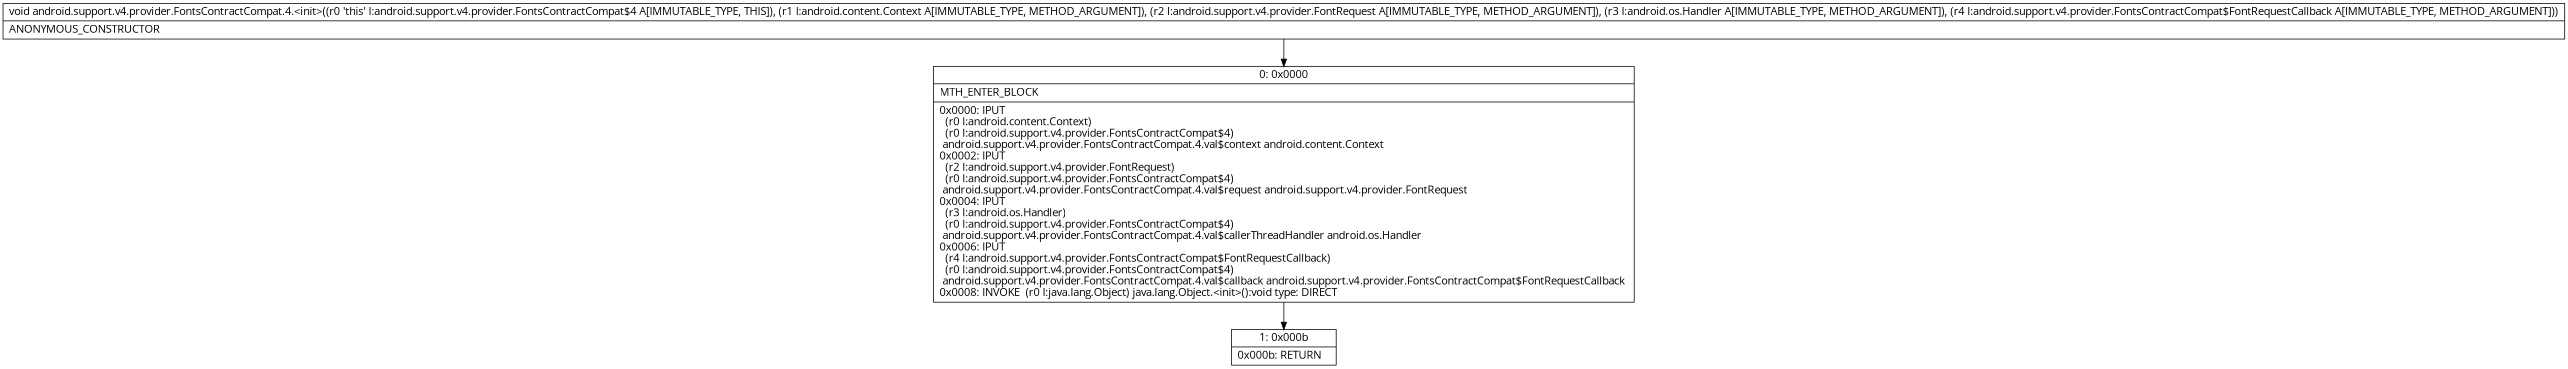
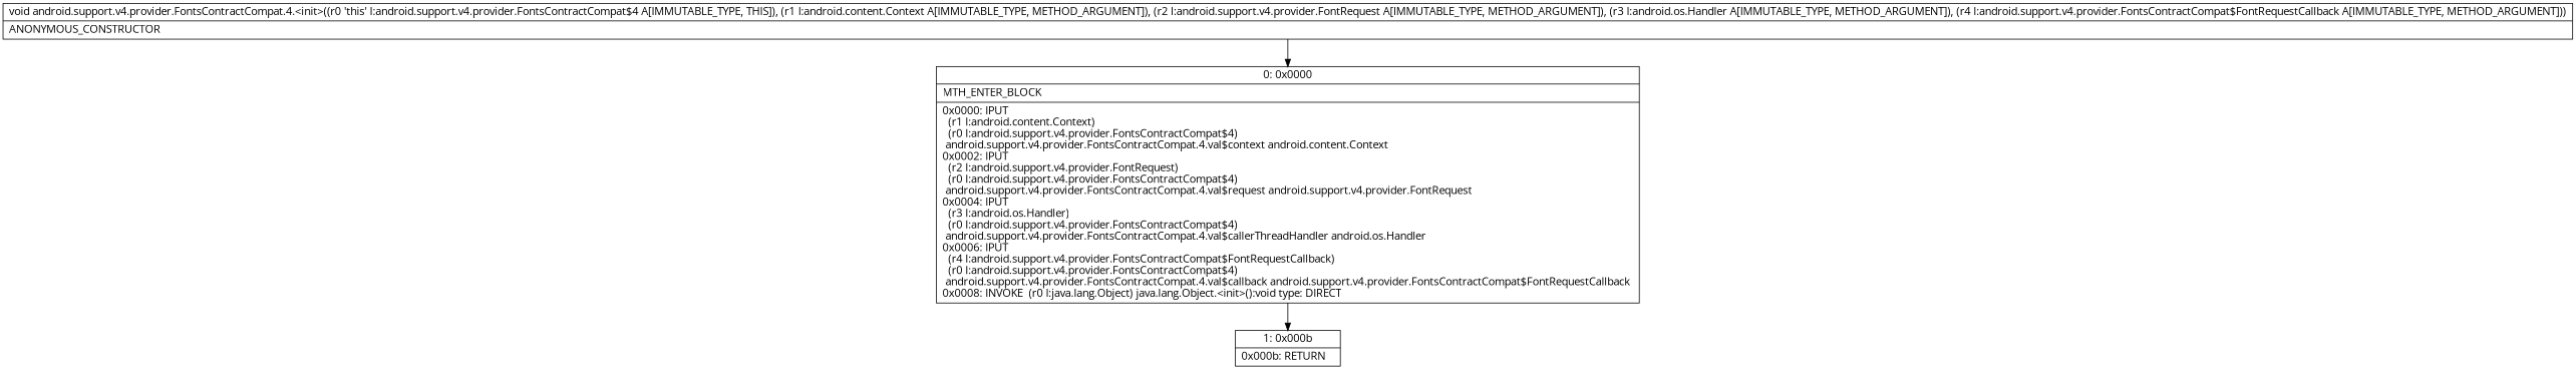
  digraph {
    fontname="Open Sans"
    node [shape=record fontname="Open Sans"]
    edge [fontname="Open Sans"]
-   n1 [label="{0\:\ 0x0000|MTH_ENTER_BLOCK\l|0x0000: IPUT  \l  (r0 I:android.content.Context)\l  (r0 I:android.support.v4.provider.FontsContractCompat$4)\l android.support.v4.provider.FontsContractCompat.4.val$context android.content.Context \l0x0002: IPUT  \l  (r2 I:android.support.v4.provider.FontRequest)\l  (r0 I:android.support.v4.provider.FontsContractCompat$4)\l android.support.v4.provider.FontsContractCompat.4.val$request android.support.v4.provider.FontRequest \l0x0004: IPUT  \l  (r3 I:android.os.Handler)\l  (r0 I:android.support.v4.provider.FontsContractCompat$4)\l android.support.v4.provider.FontsContractCompat.4.val$callerThreadHandler android.os.Handler \l0x0006: IPUT  \l  (r4 I:android.support.v4.provider.FontsContractCompat$FontRequestCallback)\l  (r0 I:android.support.v4.provider.FontsContractCompat$4)\l android.support.v4.provider.FontsContractCompat.4.val$callback android.support.v4.provider.FontsContractCompat$FontRequestCallback \l0x0008: INVOKE  (r0 I:java.lang.Object) java.lang.Object.\<init\>():void type: DIRECT \l}"]
+   n1 [label="{0\:\ 0x0000|MTH_ENTER_BLOCK\l|0x0000: IPUT  \l  (r1 I:android.content.Context)\l  (r0 I:android.support.v4.provider.FontsContractCompat$4)\l android.support.v4.provider.FontsContractCompat.4.val$context android.content.Context \l0x0002: IPUT  \l  (r2 I:android.support.v4.provider.FontRequest)\l  (r0 I:android.support.v4.provider.FontsContractCompat$4)\l android.support.v4.provider.FontsContractCompat.4.val$request android.support.v4.provider.FontRequest \l0x0004: IPUT  \l  (r3 I:android.os.Handler)\l  (r0 I:android.support.v4.provider.FontsContractCompat$4)\l android.support.v4.provider.FontsContractCompat.4.val$callerThreadHandler android.os.Handler \l0x0006: IPUT  \l  (r4 I:android.support.v4.provider.FontsContractCompat$FontRequestCallback)\l  (r0 I:android.support.v4.provider.FontsContractCompat$4)\l android.support.v4.provider.FontsContractCompat.4.val$callback android.support.v4.provider.FontsContractCompat$FontRequestCallback \l0x0008: INVOKE  (r0 I:java.lang.Object) java.lang.Object.\<init\>():void type: DIRECT \l}"]
    n2 [label="{1\:\ 0x000b|0x000b: RETURN   \l}"]
    n3 [label="{void android.support.v4.provider.FontsContractCompat.4.\<init\>((r0 'this' I:android.support.v4.provider.FontsContractCompat$4 A[IMMUTABLE_TYPE, THIS]), (r1 I:android.content.Context A[IMMUTABLE_TYPE, METHOD_ARGUMENT]), (r2 I:android.support.v4.provider.FontRequest A[IMMUTABLE_TYPE, METHOD_ARGUMENT]), (r3 I:android.os.Handler A[IMMUTABLE_TYPE, METHOD_ARGUMENT]), (r4 I:android.support.v4.provider.FontsContractCompat$FontRequestCallback A[IMMUTABLE_TYPE, METHOD_ARGUMENT]))  | ANONYMOUS_CONSTRUCTOR\l}"]
    n1 -> n2
    n3 -> n1
  }
